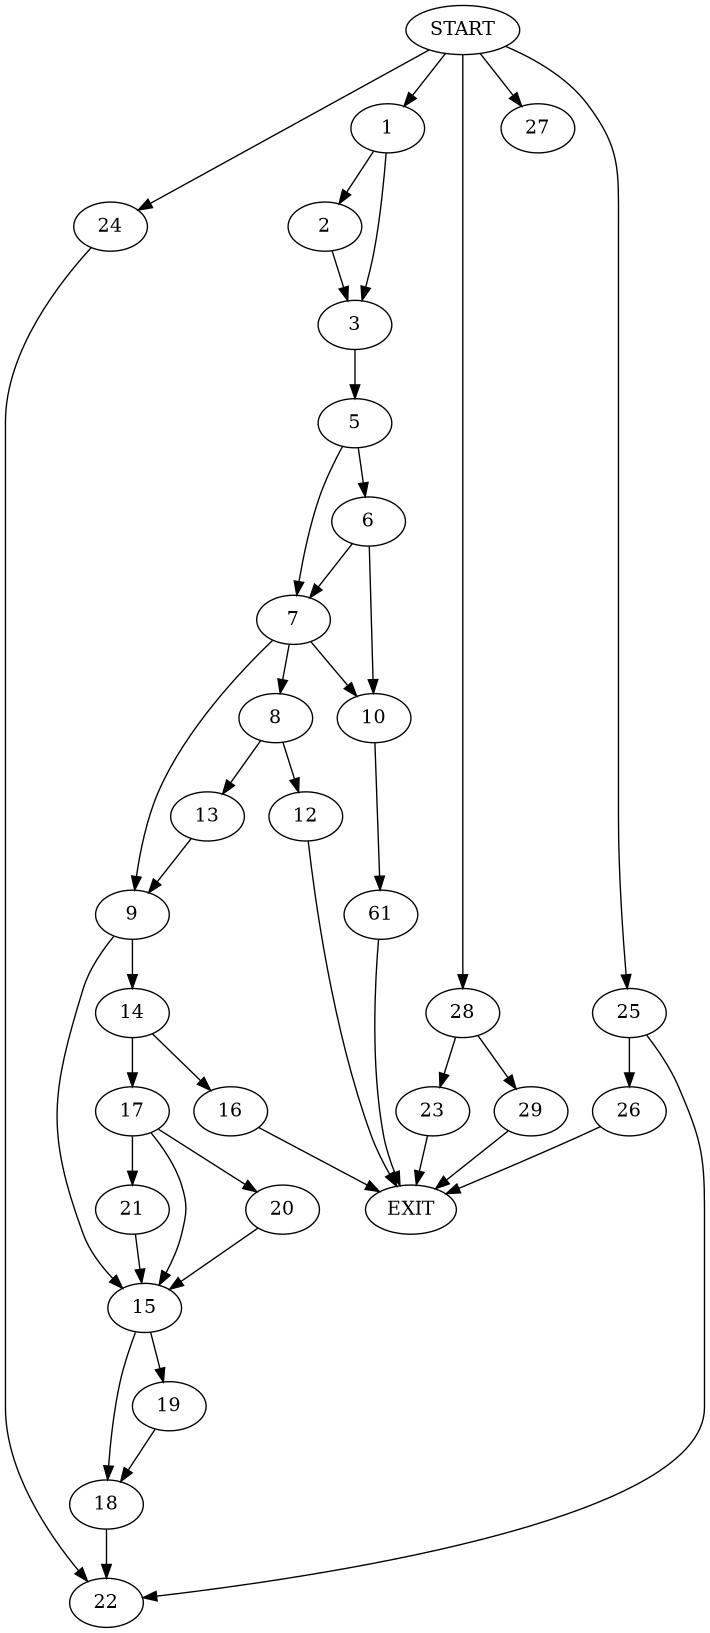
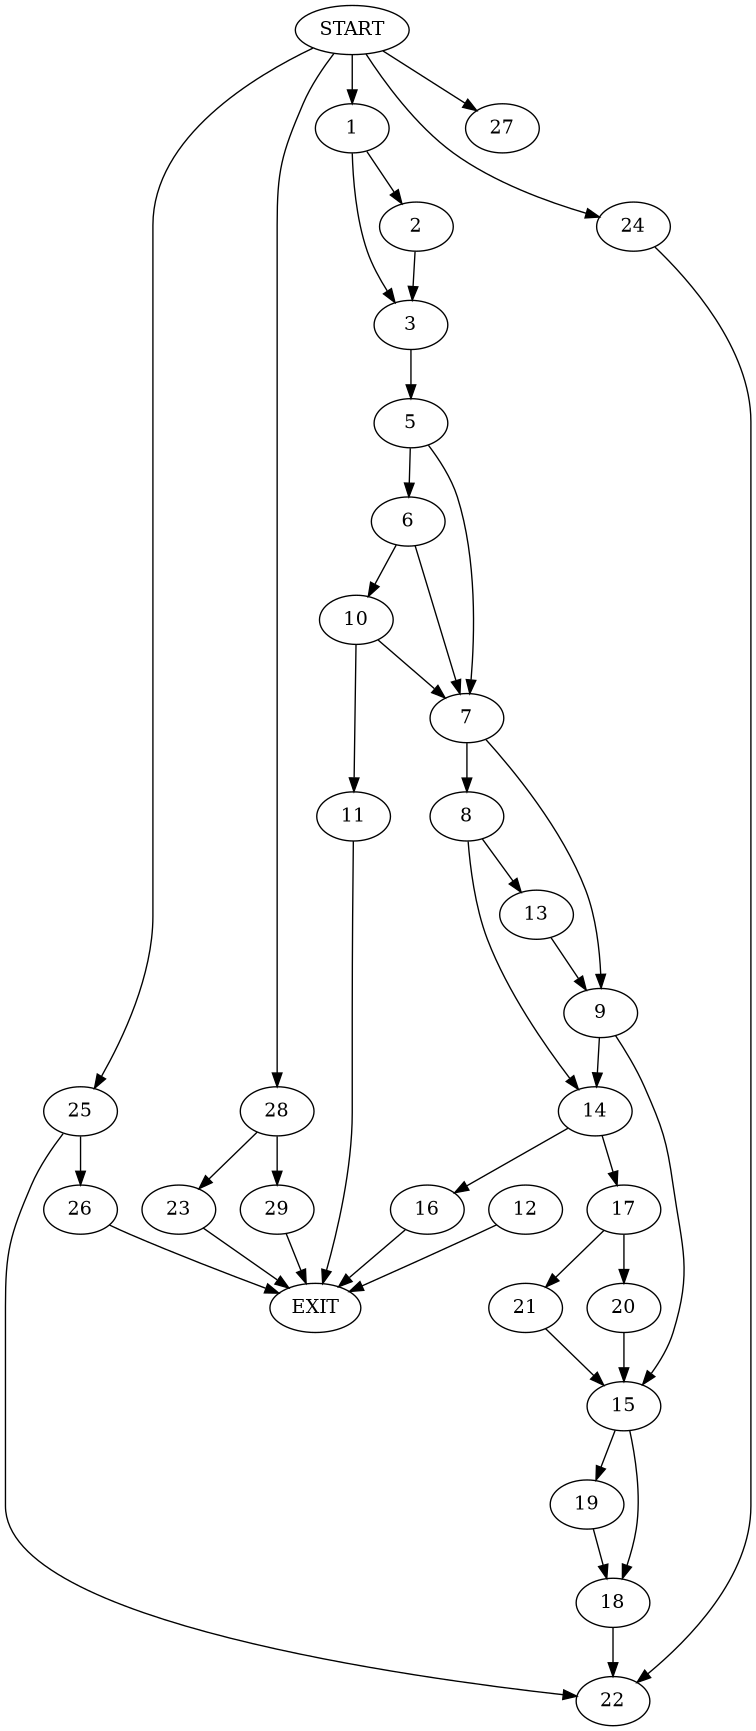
  digraph {
    n1 [label=START]
    1
    24
    25
    27
    28
    2
    3
    22
    26
    23
    29
    n13 [label=EXIT]
    5
    6
    7
    10
    8
    9
-   11 [label=61]
+   11
    12
    13
    14
    15
    16
    17
    18
    19
    20
    21
    n1 -> 1
    n1 -> 24
    n1 -> 25
    n1 -> 27
    n1 -> 28
    1 -> 2
    1 -> 3
    24 -> 22
    25 -> 22
    25 -> 26
    28 -> 23
    28 -> 29
    2 -> 3
    3 -> 5
    26 -> n13
    23 -> n13
    29 -> n13
    5 -> 6
    5 -> 7
    6 -> 7
    6 -> 10
    7 -> 8
    7 -> 9
-   7 -> 10
+   10 -> 7
    10 -> 11
-   8 -> 12
+   8 -> 14
    8 -> 13
    9 -> 14
    9 -> 15
    11 -> n13
    12 -> n13
    13 -> 9
    14 -> 16
    14 -> 17
    15 -> 18
    15 -> 19
    16 -> n13
-   17 -> 15
    17 -> 20
    17 -> 21
    18 -> 22
    19 -> 18
    20 -> 15
    21 -> 15
  }
